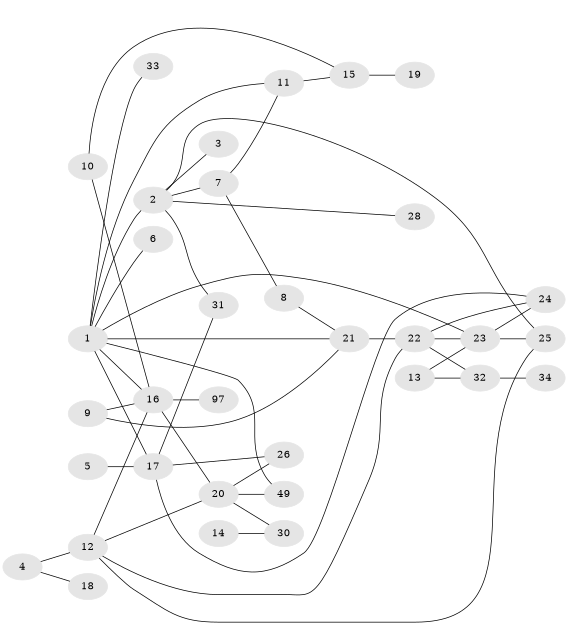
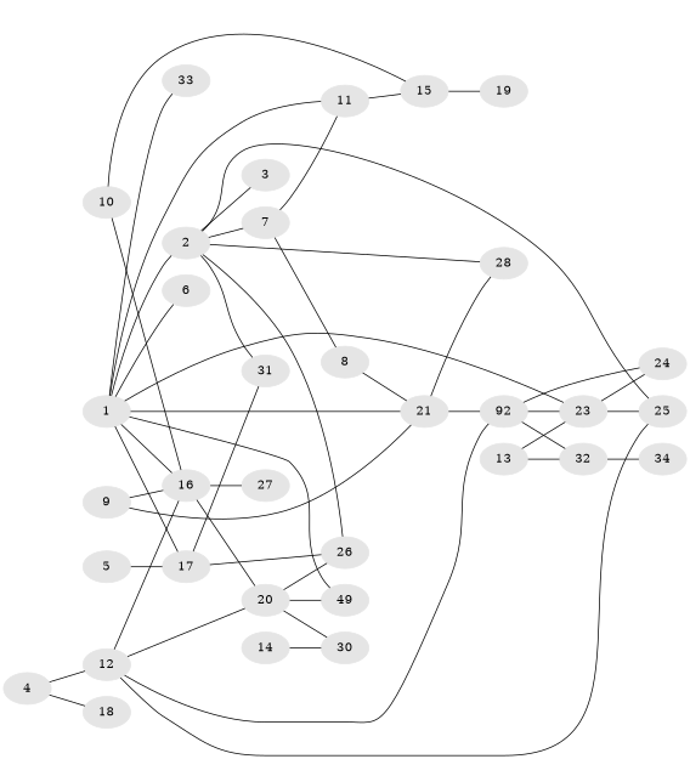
  graph {
    rankdir=LR
    node [color=gray90 style=filled]
    edge [weight=1.0]
    1
    2
    6
    11
    16
    17
    21
    23
    n9 [label=49]
    33
    3
    7
    25
    26
    28
    31
    15
    20
-   27 [label=97]
+   27
    24
-   22
+   22 [label=92]
    8
    4
    12
    18
    5
    9
    10
    19
    30
    32
    13
    34
    14
    1 -- 2
    1 -- 6
    1 -- 11
    1 -- 16 [weight=2.0]
    1 -- 17
    1 -- 21 [weight=2.0]
    1 -- 23
    1 -- n9
    1 -- 33
    2 -- 3
    2 -- 7
    2 -- 25
+   2 -- 26
    2 -- 28
    2 -- 31 [weight=2.0]
    11 -- 15
    16 -- 20
    16 -- 27
    17 -- 26
    17 -- 31
-   17 -- 24
+   21 -- 28
    21 -- 22
    23 -- 25
    23 -- 24
    7 -- 11
    7 -- 8
    15 -- 19
    20 -- n9
    20 -- 26
    20 -- 30
    22 -- 23
    22 -- 24
    22 -- 32
    8 -- 21
    4 -- 12
    4 -- 18
    12 -- 16
    12 -- 25
    12 -- 20
    12 -- 22
    5 -- 17
    9 -- 16
    9 -- 21
    10 -- 16
    10 -- 15
    32 -- 34
    13 -- 23
    13 -- 32
    14 -- 30
  }
